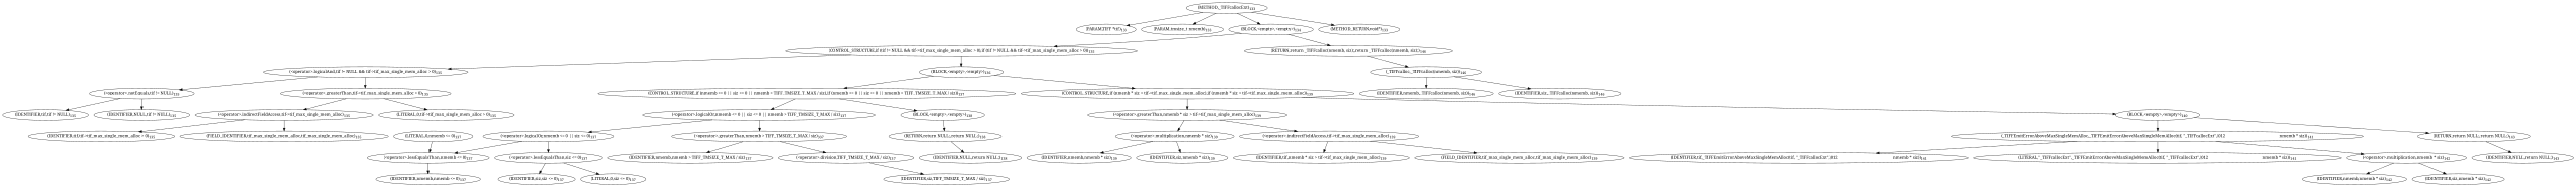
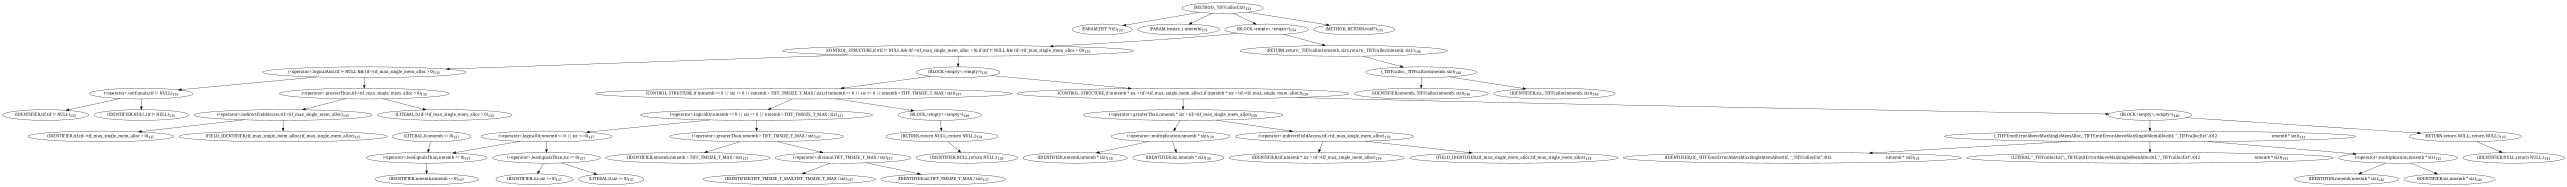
  digraph {
    fontname="Noto Serif"
    node [fontname="Noto Serif"]
    edge [fontname="Noto Serif"]
    n1 [label=<(METHOD,_TIFFcallocExt)<SUB>133</SUB>>]
    n2 [label=<(PARAM,TIFF *tif)<SUB>133</SUB>>]
    n3 [label=<(PARAM,tmsize_t nmemb)<SUB>133</SUB>>]
    n4 [label=<(BLOCK,&lt;empty&gt;,&lt;empty&gt;)<SUB>134</SUB>>]
    n5 [label=<(METHOD_RETURN,void*)<SUB>133</SUB>>]
    n6 [label=<(CONTROL_STRUCTURE,if (tif != NULL &amp;&amp; tif-&gt;tif_max_single_mem_alloc &gt; 0),if (tif != NULL &amp;&amp; tif-&gt;tif_max_single_mem_alloc &gt; 0))<SUB>135</SUB>>]
    n7 [label=<(RETURN,return _TIFFcalloc(nmemb, siz);,return _TIFFcalloc(nmemb, siz);)<SUB>146</SUB>>]
    n8 [label=<(&lt;operator&gt;.logicalAnd,tif != NULL &amp;&amp; tif-&gt;tif_max_single_mem_alloc &gt; 0)<SUB>135</SUB>>]
    n9 [label=<(BLOCK,&lt;empty&gt;,&lt;empty&gt;)<SUB>136</SUB>>]
    n10 [label=<(_TIFFcalloc,_TIFFcalloc(nmemb, siz))<SUB>146</SUB>>]
    n11 [label=<(&lt;operator&gt;.notEquals,tif != NULL)<SUB>135</SUB>>]
    n12 [label=<(&lt;operator&gt;.greaterThan,tif-&gt;tif_max_single_mem_alloc &gt; 0)<SUB>135</SUB>>]
    n13 [label=<(CONTROL_STRUCTURE,if (nmemb &lt;= 0 || siz &lt;= 0 || nmemb &gt; TIFF_TMSIZE_T_MAX / siz),if (nmemb &lt;= 0 || siz &lt;= 0 || nmemb &gt; TIFF_TMSIZE_T_MAX / siz))<SUB>137</SUB>>]
    n14 [label=<(CONTROL_STRUCTURE,if (nmemb * siz &gt; tif-&gt;tif_max_single_mem_alloc),if (nmemb * siz &gt; tif-&gt;tif_max_single_mem_alloc))<SUB>139</SUB>>]
    n15 [label=<(IDENTIFIER,tif,tif != NULL)<SUB>135</SUB>>]
    n16 [label=<(IDENTIFIER,NULL,tif != NULL)<SUB>135</SUB>>]
    n17 [label=<(&lt;operator&gt;.indirectFieldAccess,tif-&gt;tif_max_single_mem_alloc)<SUB>135</SUB>>]
    n18 [label=<(LITERAL,0,tif-&gt;tif_max_single_mem_alloc &gt; 0)<SUB>135</SUB>>]
    n19 [label=<(IDENTIFIER,tif,tif-&gt;tif_max_single_mem_alloc &gt; 0)<SUB>135</SUB>>]
    n20 [label=<(FIELD_IDENTIFIER,tif_max_single_mem_alloc,tif_max_single_mem_alloc)<SUB>135</SUB>>]
    n21 [label=<(&lt;operator&gt;.logicalOr,nmemb &lt;= 0 || siz &lt;= 0 || nmemb &gt; TIFF_TMSIZE_T_MAX / siz)<SUB>137</SUB>>]
    n22 [label=<(BLOCK,&lt;empty&gt;,&lt;empty&gt;)<SUB>138</SUB>>]
    n23 [label=<(&lt;operator&gt;.greaterThan,nmemb * siz &gt; tif-&gt;tif_max_single_mem_alloc)<SUB>139</SUB>>]
    n24 [label=<(BLOCK,&lt;empty&gt;,&lt;empty&gt;)<SUB>140</SUB>>]
    n25 [label=<(&lt;operator&gt;.logicalOr,nmemb &lt;= 0 || siz &lt;= 0)<SUB>137</SUB>>]
    n26 [label=<(&lt;operator&gt;.greaterThan,nmemb &gt; TIFF_TMSIZE_T_MAX / siz)<SUB>337</SUB>>]
    n27 [label=<(RETURN,return NULL;,return NULL;)<SUB>138</SUB>>]
    n28 [label=<(&lt;operator&gt;.lessEqualsThan,nmemb &lt;= 0)<SUB>137</SUB>>]
    n29 [label=<(&lt;operator&gt;.lessEqualsThan,siz &lt;= 0)<SUB>137</SUB>>]
    n30 [label=<(IDENTIFIER,nmemb,nmemb &gt; TIFF_TMSIZE_T_MAX / siz)<SUB>137</SUB>>]
    n31 [label=<(&lt;operator&gt;.division,TIFF_TMSIZE_T_MAX / siz)<SUB>137</SUB>>]
    n32 [label=<(IDENTIFIER,nmemb,nmemb &lt;= 0)<SUB>137</SUB>>]
    n33 [label=<(IDENTIFIER,siz,siz &lt;= 0)<SUB>137</SUB>>]
    n34 [label=<(LITERAL,0,siz &lt;= 0)<SUB>137</SUB>>]
    n35 [label=<(LITERAL,0,nmemb &lt;= 0)<SUB>137</SUB>>]
+   n36 [label=<(IDENTIFIER,TIFF_TMSIZE_T_MAX,TIFF_TMSIZE_T_MAX / siz)<SUB>137</SUB>>]
    n37 [label=<(IDENTIFIER,siz,TIFF_TMSIZE_T_MAX / siz)<SUB>137</SUB>>]
    n38 [label=<(IDENTIFIER,NULL,return NULL;)<SUB>138</SUB>>]
    n39 [label=<(&lt;operator&gt;.multiplication,nmemb * siz)<SUB>139</SUB>>]
    n40 [label=<(&lt;operator&gt;.indirectFieldAccess,tif-&gt;tif_max_single_mem_alloc)<SUB>139</SUB>>]
    n41 [label=<(_TIFFEmitErrorAboveMaxSingleMemAlloc,_TIFFEmitErrorAboveMaxSingleMemAlloc(tif, &quot;_TIFFcallocExt&quot;,\012                                                 nmemb * siz))<SUB>141</SUB>>]
    n42 [label=<(RETURN,return NULL;,return NULL;)<SUB>143</SUB>>]
    n43 [label=<(IDENTIFIER,nmemb,nmemb * siz)<SUB>139</SUB>>]
    n44 [label=<(IDENTIFIER,siz,nmemb * siz)<SUB>139</SUB>>]
    n45 [label=<(IDENTIFIER,tif,nmemb * siz &gt; tif-&gt;tif_max_single_mem_alloc)<SUB>139</SUB>>]
    n46 [label=<(FIELD_IDENTIFIER,tif_max_single_mem_alloc,tif_max_single_mem_alloc)<SUB>139</SUB>>]
    n47 [label=<(IDENTIFIER,tif,_TIFFEmitErrorAboveMaxSingleMemAlloc(tif, &quot;_TIFFcallocExt&quot;,\012                                                 nmemb * siz))<SUB>141</SUB>>]
    n48 [label=<(LITERAL,&quot;_TIFFcallocExt&quot;,_TIFFEmitErrorAboveMaxSingleMemAlloc(tif, &quot;_TIFFcallocExt&quot;,\012                                                 nmemb * siz))<SUB>141</SUB>>]
    n49 [label=<(&lt;operator&gt;.multiplication,nmemb * siz)<SUB>142</SUB>>]
    n50 [label=<(IDENTIFIER,NULL,return NULL;)<SUB>143</SUB>>]
    n51 [label=<(IDENTIFIER,nmemb,nmemb * siz)<SUB>142</SUB>>]
    n52 [label=<(IDENTIFIER,siz,nmemb * siz)<SUB>142</SUB>>]
    n53 [label=<(IDENTIFIER,nmemb,_TIFFcalloc(nmemb, siz))<SUB>146</SUB>>]
    n54 [label=<(IDENTIFIER,siz,_TIFFcalloc(nmemb, siz))<SUB>146</SUB>>]
    n1 -> n2
    n1 -> n3
    n1 -> n4
    n1 -> n5
    n4 -> n6
    n4 -> n7
    n6 -> n8
    n6 -> n9
    n7 -> n10
    n8 -> n11
    n8 -> n12
    n9 -> n13
    n9 -> n14
    n10 -> n53
    n10 -> n54
    n11 -> n15
    n11 -> n16
    n12 -> n17
    n12 -> n18
    n13 -> n21
    n13 -> n22
    n14 -> n23
    n14 -> n24
    n17 -> n19
    n17 -> n20
    n21 -> n25
    n21 -> n26
    n22 -> n27
    n23 -> n39
    n23 -> n40
    n24 -> n41
    n24 -> n42
    n25 -> n28
    n25 -> n29
    n26 -> n30
    n26 -> n31
    n27 -> n38
    n28 -> n32
    n29 -> n33
    n29 -> n34
+   n31 -> n36
    n31 -> n37
    n35 -> n28
    n39 -> n43
    n39 -> n44
    n40 -> n45
    n40 -> n46
    n41 -> n47
    n41 -> n48
    n41 -> n49
    n42 -> n50
    n49 -> n51
    n49 -> n52
  }
